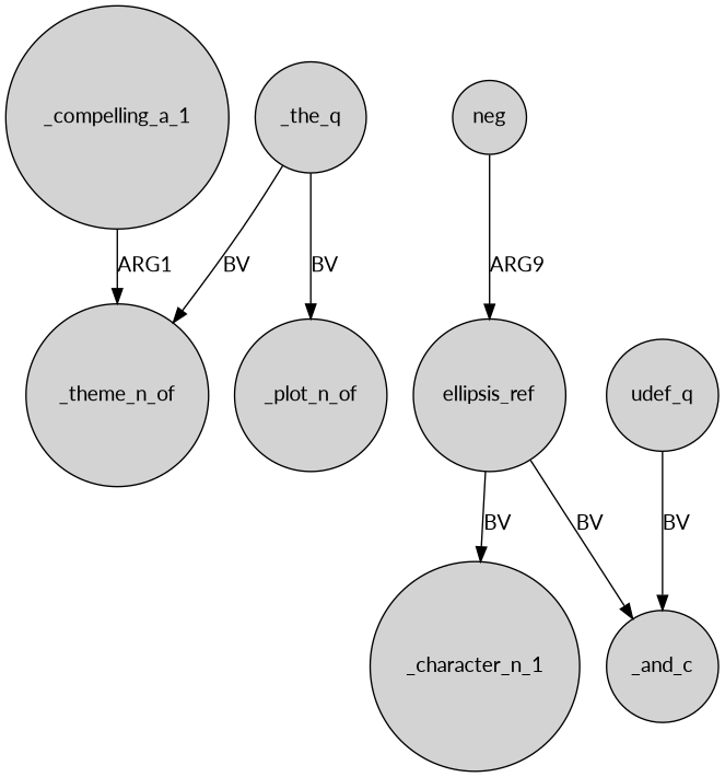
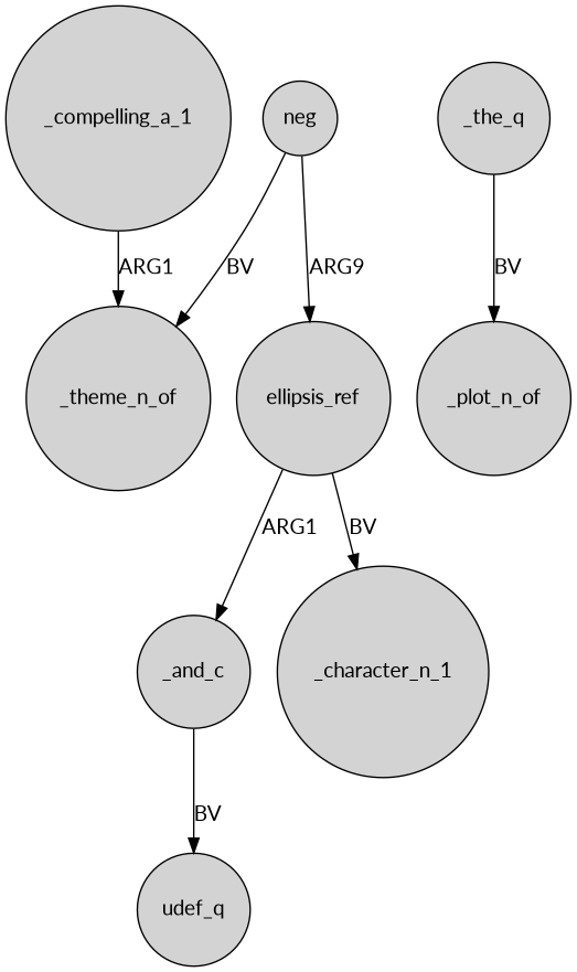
  digraph {
    fontname=Lato
    node [fontname=Lato shape=circle style=filled]
    edge [fontname=Lato]
    _compelling_a_1
    _theme_n_of
    neg
    ellipsis_ref
    _and_c
    _character_n_1
    _the_q
    _plot_n_of
    udef_q
    _compelling_a_1 -> _theme_n_of [label=ARG1]
    neg -> ellipsis_ref [label=ARG9]
-   ellipsis_ref -> _and_c [label=BV]
+   ellipsis_ref -> _and_c [label=ARG1]
    ellipsis_ref -> _character_n_1 [label=BV]
-   _the_q -> _theme_n_of [label=BV]
+   neg -> _theme_n_of [label=BV]
    _the_q -> _plot_n_of [label=BV]
-   udef_q -> _and_c [label=BV]
+   _and_c -> udef_q [label=BV]
  }
